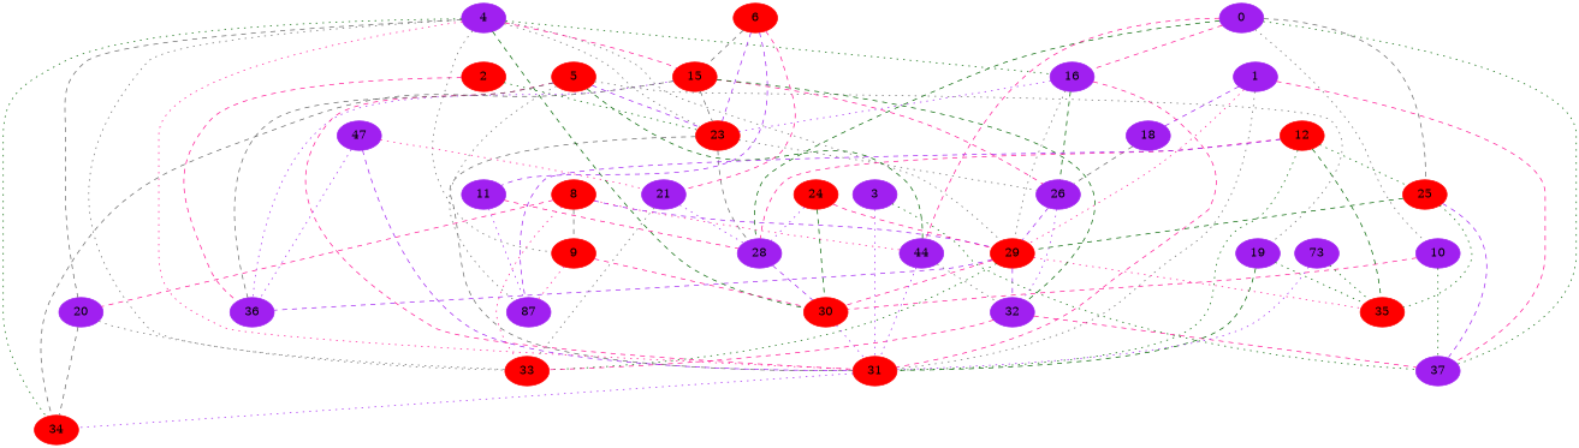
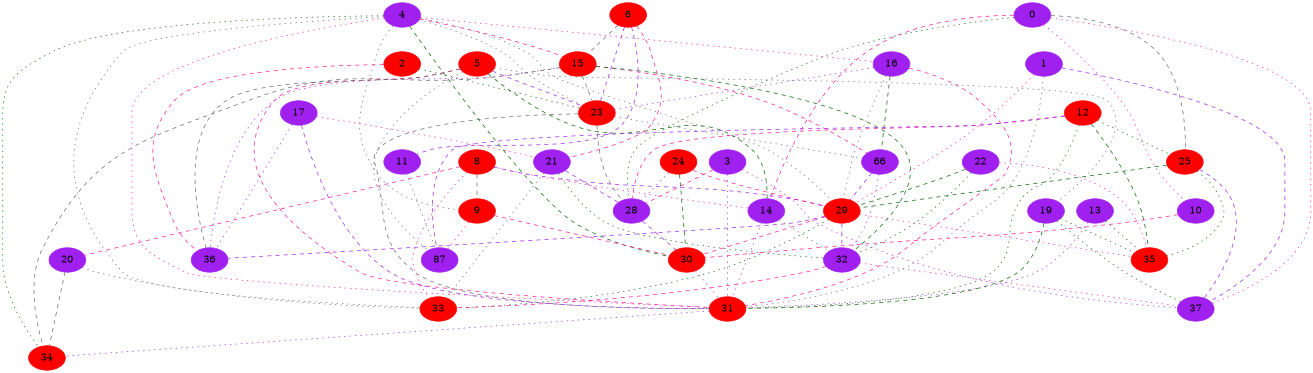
  graph {
    node [color=purple style=filled]
    edge [color=deeppink style=dashed weight=1.0]
    1
-   18
    29 [color=red]
    31 [color=red]
    37
-   26
+   26 [label=66]
    36
    30 [color=red]
    33 [color=red]
    32
    35 [color=red]
    34 [color=red]
    2 [color=red]
    23 [color=red]
    28
    3
    4
    9 [color=red]
    15 [color=red]
    16
    20
    n22 [label=87]
    5 [color=red]
-   14 [label=44]
+   14
    19
    6 [color=red]
    11
    21
    n29 [label=0]
    10
    25 [color=red]
    8 [color=red]
    12 [color=red]
-   13 [label=73]
-   17 [label=47]
+   13
+   17
+   22
    24 [color=red]
-   1 -- 18 [color=purple]
    1 -- 29 [style=dotted]
    1 -- 31 [color=gray40 style=dotted weight=2.0]
-   1 -- 37
-   18 -- 26 [color=gray40]
+   1 -- 37 [color=purple]
    29 -- 36 [color=purple]
    29 -- 30
    29 -- 33 [color=darkgreen style=dotted]
    29 -- 32 [color=purple]
    29 -- 35 [style=dotted]
    31 -- 34 [color=purple style=dotted]
    26 -- 29 [color=purple]
    26 -- 32 [color=purple style=dotted]
    30 -- 31 [color=purple style=dotted weight=2.0]
-   32 -- 37
+   32 -- 37 [style=dotted]
    32 -- 33
    2 -- 36
    2 -- 23 [color=darkgreen style=dotted]
    23 -- 31 [color=gray40]
    23 -- 26 [color=gray40 style=dotted]
    23 -- 28 [color=gray40]
    28 -- 30 [color=purple]
    3 -- 31 [color=purple style=dotted weight=2.0]
-   3 -- 37 [color=darkgreen style=dotted]
-   11 -- 28
+   3 -- 37 [color=purple style=dotted]
+   3 -- 28
    4 -- 29 [color=gray40 style=dotted]
    4 -- 31 [style=dotted]
    4 -- 30 [color=darkgreen]
    4 -- 33 [color=gray40 style=dotted]
    4 -- 34 [color=darkgreen style=dotted]
    4 -- 23 [color=gray40 style=dotted]
    4 -- 9 [color=gray40 style=dotted]
    4 -- 15
-   4 -- 16 [color=darkgreen style=dotted]
-   4 -- 20 [color=gray40]
+   4 -- 16 [style=dotted]
    9 -- 30
    9 -- n22 [style=dotted weight=2.0]
    15 -- 26
    15 -- 36 [color=purple style=dotted]
    15 -- 32 [color=darkgreen]
    15 -- 34 [color=gray40]
    15 -- 23 [color=gray40]
    16 -- 29 [color=gray40 style=dotted]
    16 -- 31
    16 -- 26 [color=darkgreen]
    16 -- 23 [color=purple style=dotted]
    20 -- 33 [color=gray40 style=dotted]
    20 -- 34 [color=gray40]
    5 -- 31 [weight=2.0]
    5 -- 36 [color=gray40]
    5 -- 23 [color=purple]
    5 -- n22 [color=gray40 style=dotted]
    5 -- 14 [color=darkgreen]
    5 -- 19 [color=gray40 style=dotted]
    14 -- 31 [color=purple style=dotted]
    14 -- 32 [color=gray40 style=dotted weight=2.0]
    19 -- 31 [color=darkgreen]
    19 -- 35 [color=darkgreen style=dotted]
    6 -- 23 [color=purple]
    6 -- 15 [color=gray40]
    6 -- 11 [color=purple]
    6 -- 21
-   11 -- n22 [color=purple style=dotted]
+   11 -- n22 [color=gray40 style=dotted]
    21 -- 33 [color=gray40 style=dotted]
-   21 -- 28 [color=purple style=dotted]
-   n29 -- 37 [color=darkgreen style=dotted]
-   n29 -- 28 [color=darkgreen]
-   n29 -- 16
+   21 -- 32 [color=darkgreen style=dotted]
+   21 -- 28 [color=purple]
+   n29 -- 37 [style=dotted]
+   n29 -- 28 [color=darkgreen style=dotted]
    n29 -- 14
-   n29 -- 10 [color=gray40 style=dotted]
+   n29 -- 10 [style=dotted]
    n29 -- 25 [color=gray40]
-   10 -- 37 [color=darkgreen style=dotted]
+   19 -- 37 [color=darkgreen style=dotted]
    10 -- 30
    25 -- 29 [color=darkgreen]
    25 -- 37 [color=purple]
    25 -- 35 [color=darkgreen style=dotted]
    8 -- 29 [color=purple]
    8 -- 33 [style=dotted]
    8 -- 9 [color=gray40]
    8 -- 20
    8 -- 14 [style=dotted]
    12 -- 31 [color=darkgreen style=dotted]
    12 -- 35 [color=darkgreen]
    12 -- 28
    12 -- n22 [color=purple]
    12 -- 25 [color=darkgreen style=dotted weight=2.0]
    13 -- 31 [color=purple style=dotted]
    13 -- 35 [color=darkgreen style=dotted]
    17 -- 31 [color=purple]
    17 -- 36 [color=purple style=dotted]
    17 -- 21 [style=dotted]
+   22 -- 29 [color=darkgreen]
+   22 -- 32 [color=darkgreen style=dotted]
+   22 -- 35 [style=dotted]
    24 -- 29
    24 -- 30 [color=darkgreen]
    24 -- 28 [color=purple style=dotted]
  }
